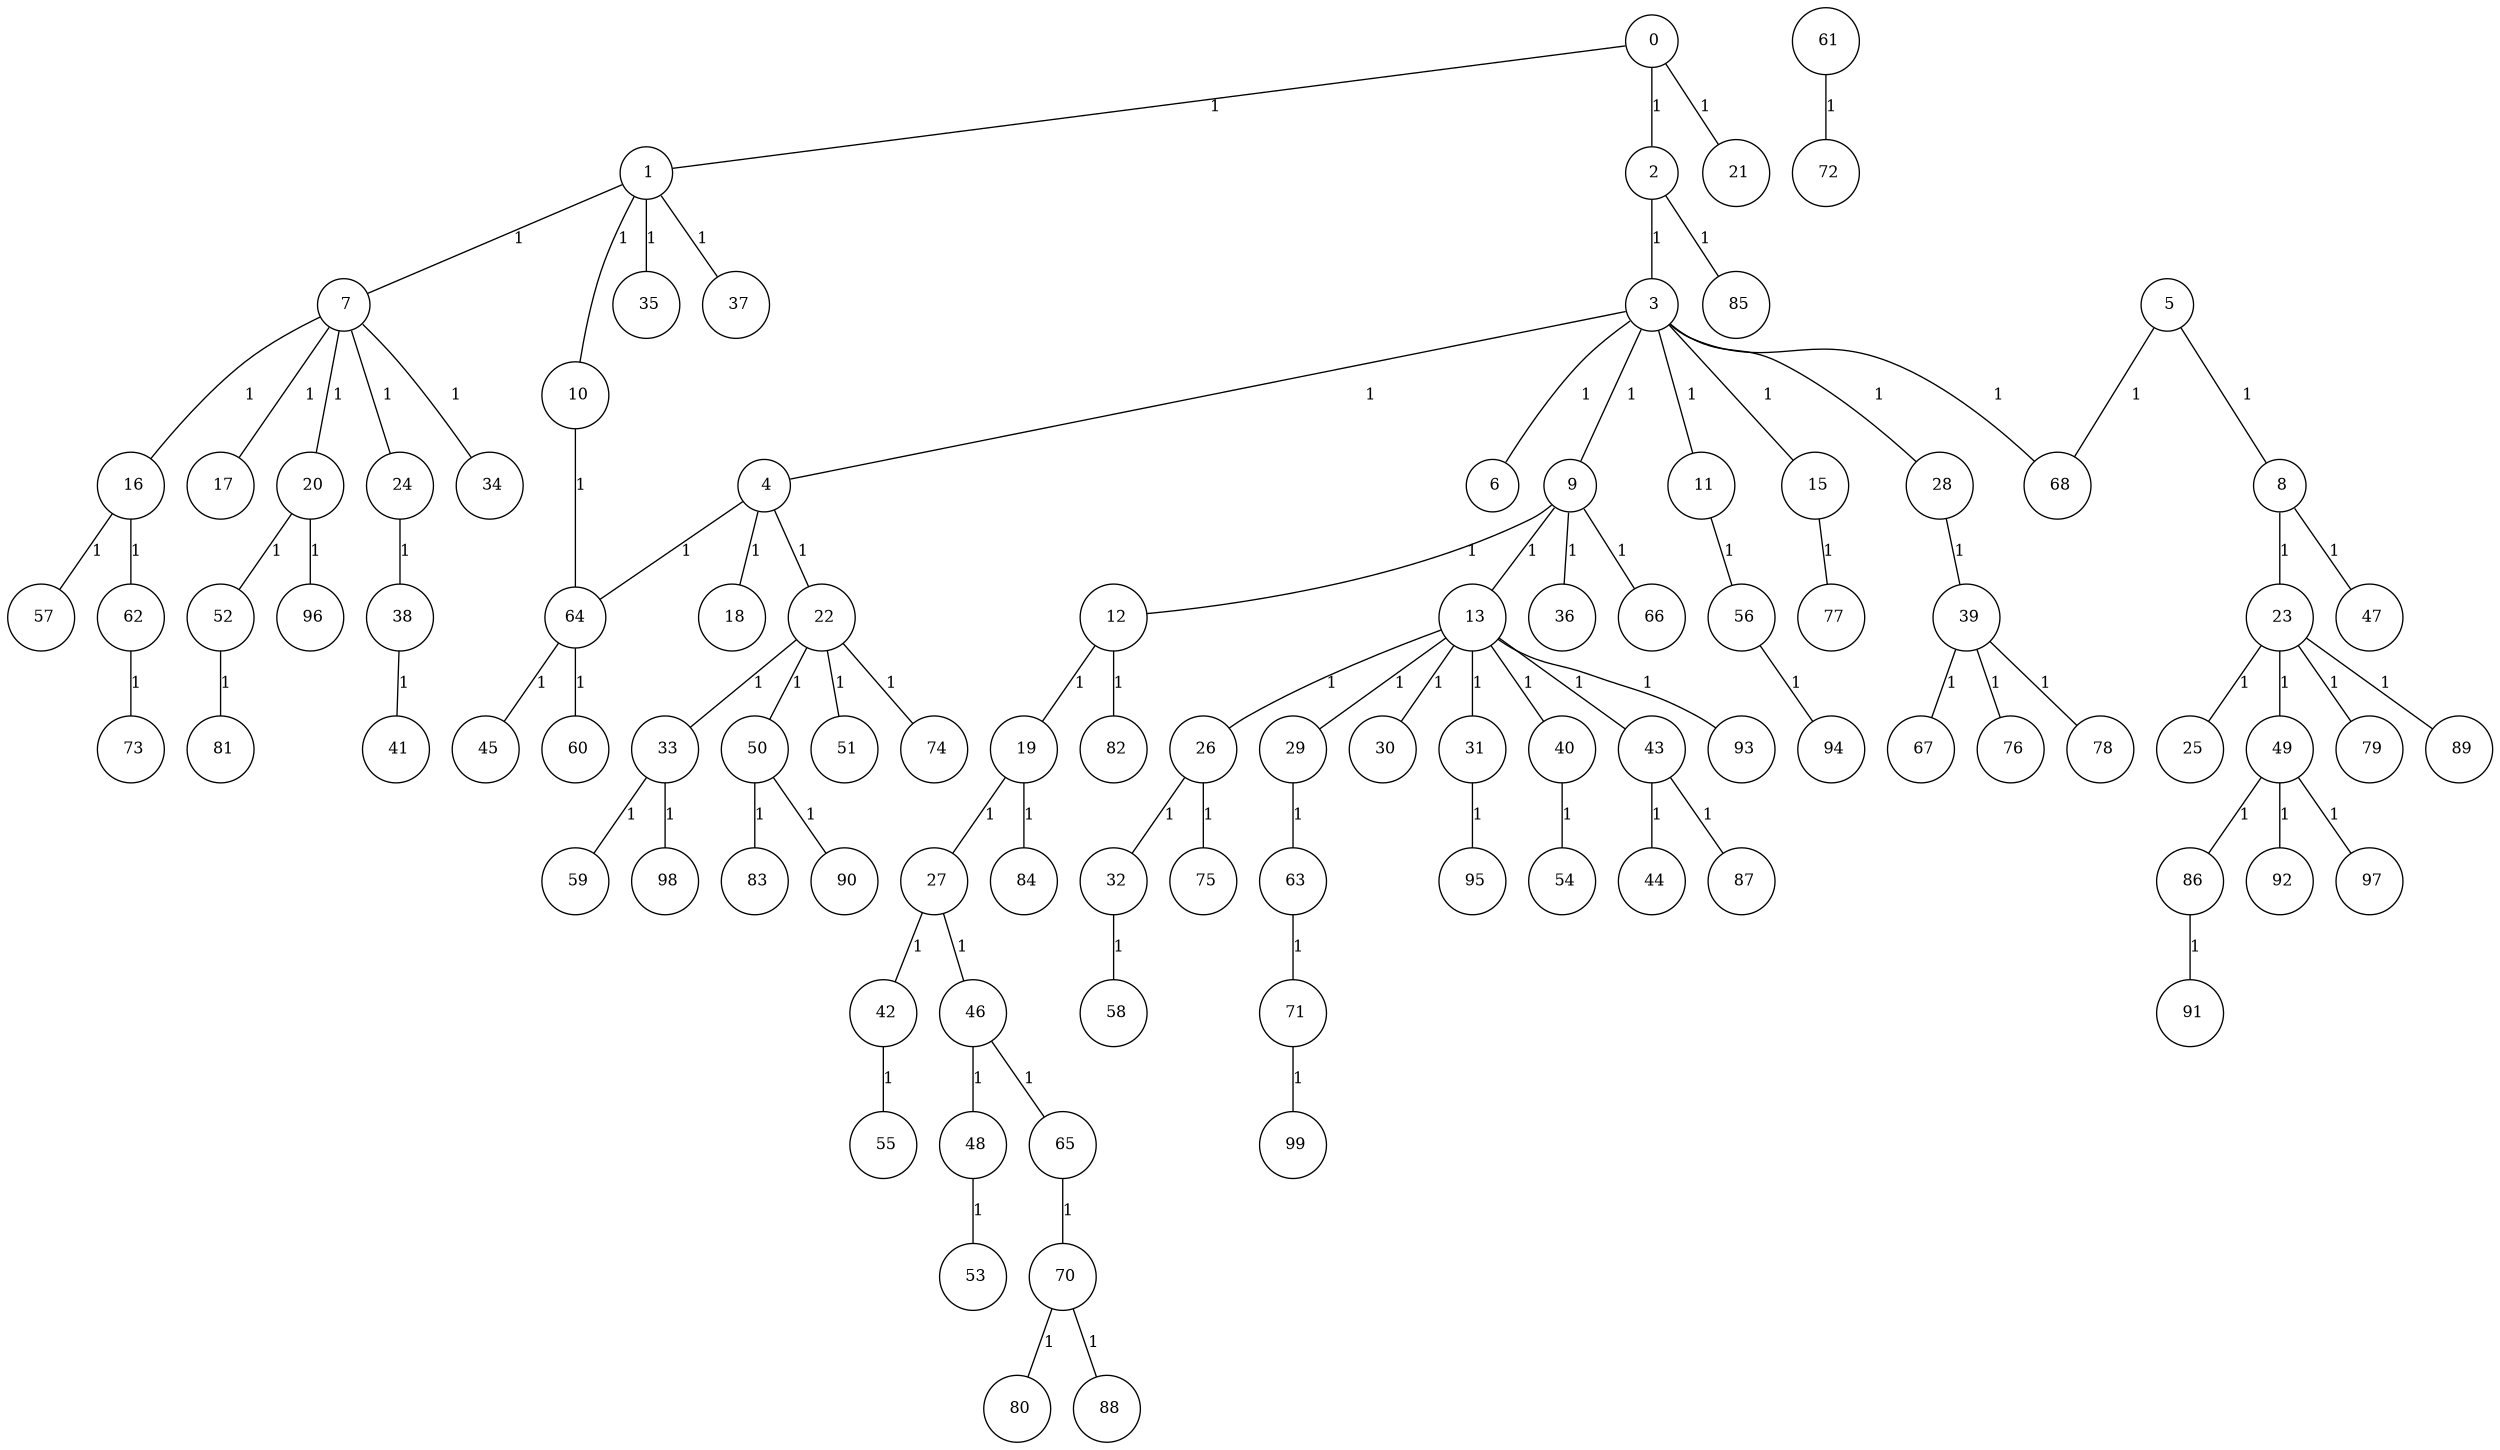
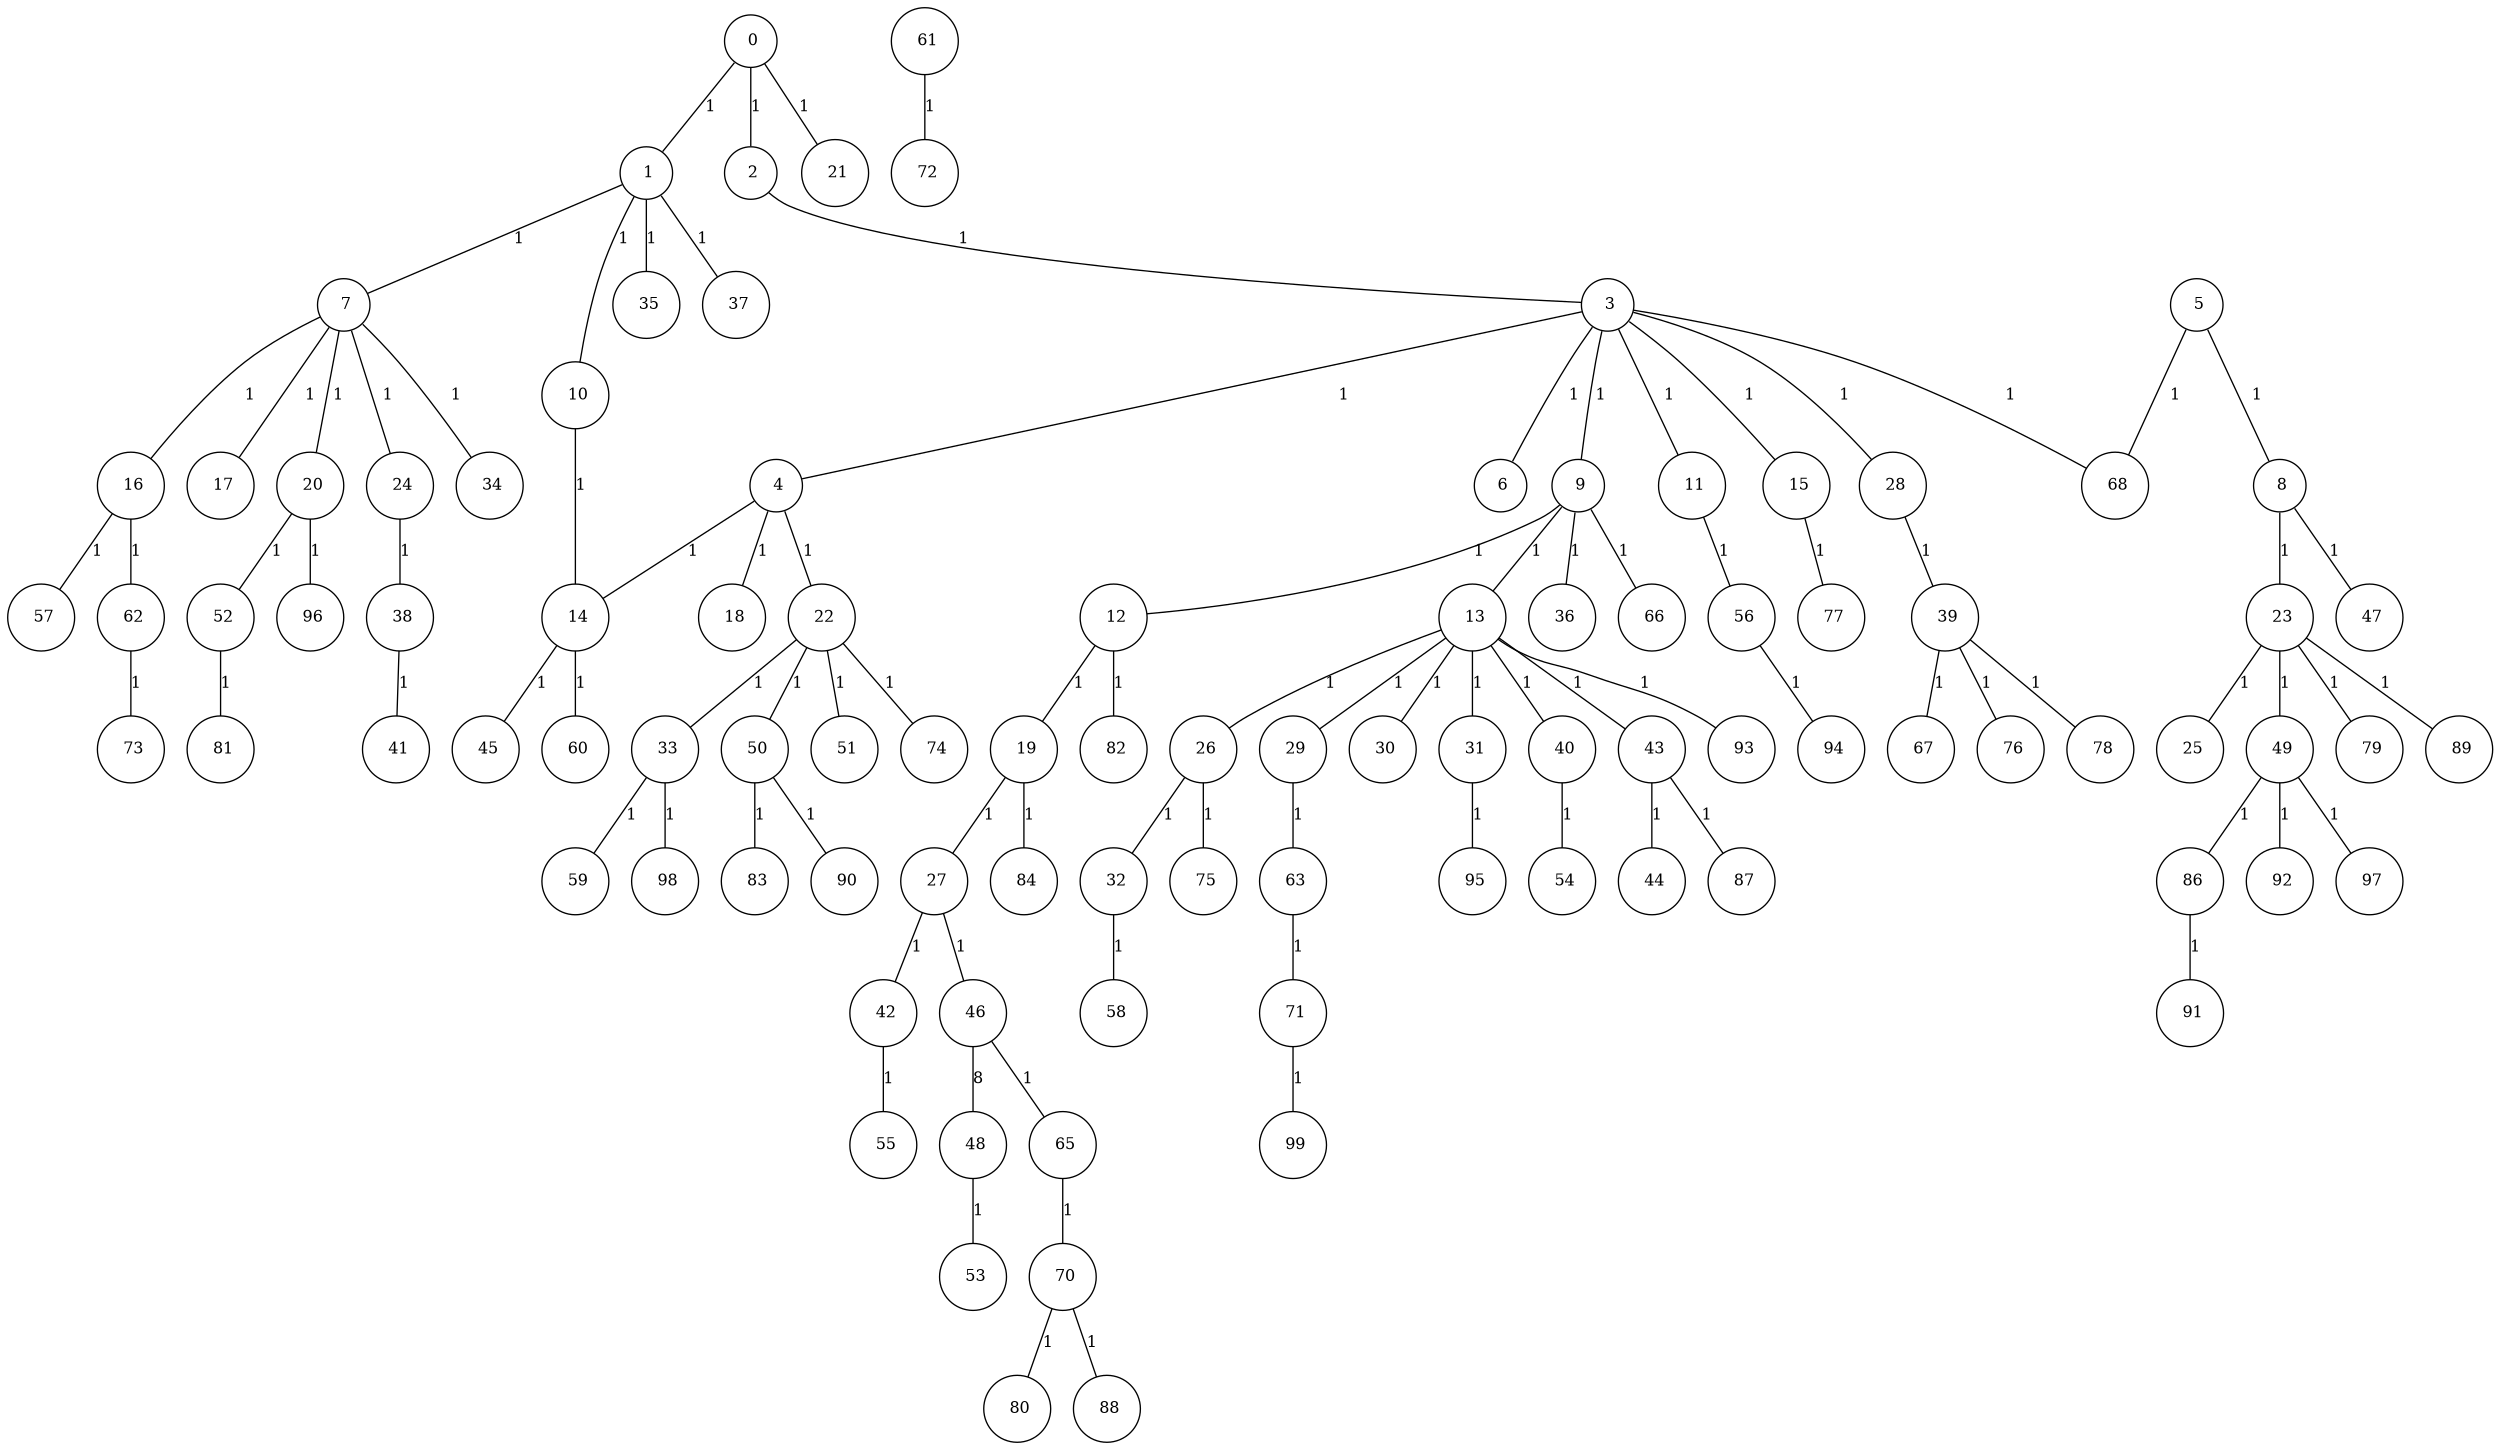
  graph {
    fixedsize="true;"
    node [color=black fontsize=12 hight=.12 shape=circle]
    edge [fontsize=12]
    n1 [label=" 0" width=.12]
    n2 [label=" 1" width=.12]
    n3 [label=" 2" width=.12]
    n4 [label=" 21" width=.12]
    n5 [label=" 7" width=.12]
    n6 [label=" 10" width=.12]
    n7 [label=" 35" width=.12]
    n8 [label=" 37" width=.12]
    n9 [label=" 3" width=.12]
-   n10 [label=" 85" width=.12]
    n11 [label=" 16" width=.12]
    n12 [label=" 17" width=.12]
    n13 [label=" 20" width=.12]
    n14 [label=" 24" width=.12]
    n15 [label=" 34" width=.12]
-   n16 [label=64 width=.12]
+   n16 [label=" 14" width=.12]
    n17 [label=" 4" width=.12]
    n18 [label=" 6" width=.12]
    n19 [label=" 9" width=.12]
    n20 [label=" 11" width=.12]
    n21 [label=" 15" width=.12]
    n22 [label=" 28" width=.12]
    n23 [label=" 68" width=.12]
    n24 [label=" 18" width=.12]
    n25 [label=" 22" width=.12]
    n26 [label=" 5" width=.12]
    n27 [label=" 8" width=.12]
    n28 [label=" 12" width=.12]
    n29 [label=" 13" width=.12]
    n30 [label=" 36" width=.12]
    n31 [label=" 66" width=.12]
    n32 [label=" 56" width=.12]
    n33 [label=" 77" width=.12]
    n34 [label=" 39" width=.12]
    n35 [label=" 45" width=.12]
    n36 [label=" 60" width=.12]
    n37 [label=" 33" width=.12]
    n38 [label=" 50" width=.12]
    n39 [label=" 51" width=.12]
    n40 [label=" 74" width=.12]
    n41 [label=" 23" width=.12]
    n42 [label=" 47" width=.12]
    n43 [label=" 57" width=.12]
    n44 [label=" 62" width=.12]
    n45 [label=" 52" width=.12]
    n46 [label=" 96" width=.12]
    n47 [label=" 38" width=.12]
    n48 [label=" 25" width=.12]
    n49 [label=" 49" width=.12]
    n50 [label=" 79" width=.12]
    n51 [label=" 89" width=.12]
    n52 [label=" 19" width=.12]
    n53 [label=" 82" width=.12]
    n54 [label=" 26" width=.12]
    n55 [label=" 29" width=.12]
    n56 [label=" 30" width=.12]
    n57 [label=" 31" width=.12]
    n58 [label=" 40" width=.12]
    n59 [label=" 43" width=.12]
    n60 [label=" 93" width=.12]
    n61 [label=" 61" width=.12]
    n62 [label=" 72" width=.12]
    n63 [label=" 94" width=.12]
    n64 [label=" 27" width=.12]
    n65 [label=" 84" width=.12]
    n66 [label=" 32" width=.12]
    n67 [label=" 75" width=.12]
    n68 [label=" 63" width=.12]
    n69 [label=" 95" width=.12]
    n70 [label=" 54" width=.12]
    n71 [label=" 44" width=.12]
    n72 [label=" 87" width=.12]
    n73 [label=" 73" width=.12]
    n74 [label=" 42" width=.12]
    n75 [label=" 46" width=.12]
    n76 [label=" 81" width=.12]
    n77 [label=" 59" width=.12]
    n78 [label=" 98" width=.12]
    n79 [label=" 83" width=.12]
    n80 [label=" 90" width=.12]
    n81 [label=" 86" width=.12]
    n82 [label=" 92" width=.12]
    n83 [label=" 97" width=.12]
    n84 [label=" 41" width=.12]
    n85 [label=" 58" width=.12]
    n86 [label=" 55" width=.12]
    n87 [label=" 48" width=.12]
    n88 [label=" 65" width=.12]
    n89 [label=" 67" width=.12]
    n90 [label=" 76" width=.12]
    n91 [label=" 78" width=.12]
    n92 [label=" 71" width=.12]
    n93 [label=" 53" width=.12]
    n94 [label=" 70" width=.12]
    n95 [label=" 91" width=.12]
    n96 [label=" 99" width=.12]
    n97 [label=" 80" width=.12]
    n98 [label=" 88" width=.12]
    n1 -- n2 [label=1]
    n1 -- n3 [label=1]
    n1 -- n4 [label=1]
    n2 -- n5 [label=1]
    n2 -- n6 [label=1]
    n2 -- n7 [label=1]
    n2 -- n8 [label=1]
    n3 -- n9 [label=1]
-   n3 -- n10 [label=1]
    n5 -- n11 [label=1]
    n5 -- n12 [label=1]
    n5 -- n13 [label=1]
    n5 -- n14 [label=1]
    n5 -- n15 [label=1]
    n6 -- n16 [label=1]
    n9 -- n17 [label=1]
    n9 -- n18 [label=1]
    n9 -- n19 [label=1]
    n9 -- n20 [label=1]
    n9 -- n21 [label=1]
    n9 -- n22 [label=1]
    n9 -- n23 [label=1]
    n11 -- n43 [label=1]
    n11 -- n44 [label=1]
    n13 -- n45 [label=1]
    n13 -- n46 [label=1]
    n14 -- n47 [label=1]
    n16 -- n35 [label=1]
    n16 -- n36 [label=1]
    n17 -- n16 [label=1]
    n17 -- n24 [label=1]
    n17 -- n25 [label=1]
    n19 -- n28 [label=1]
    n19 -- n29 [label=1]
    n19 -- n30 [label=1]
    n19 -- n31 [label=1]
    n20 -- n32 [label=1]
    n21 -- n33 [label=1]
    n22 -- n34 [label=1]
    n25 -- n37 [label=1]
    n25 -- n38 [label=1]
    n25 -- n39 [label=1]
    n25 -- n40 [label=1]
    n26 -- n23 [label=1]
    n26 -- n27 [label=1]
    n27 -- n41 [label=1]
    n27 -- n42 [label=1]
    n28 -- n52 [label=1]
    n28 -- n53 [label=1]
    n29 -- n54 [label=1]
    n29 -- n55 [label=1]
    n29 -- n56 [label=1]
    n29 -- n57 [label=1]
    n29 -- n58 [label=1]
    n29 -- n59 [label=1]
    n29 -- n60 [label=1]
    n32 -- n63 [label=1]
    n34 -- n89 [label=1]
    n34 -- n90 [label=1]
    n34 -- n91 [label=1]
    n37 -- n77 [label=1]
    n37 -- n78 [label=1]
    n38 -- n79 [label=1]
    n38 -- n80 [label=1]
    n41 -- n48 [label=1]
    n41 -- n49 [label=1]
    n41 -- n50 [label=1]
    n41 -- n51 [label=1]
    n44 -- n73 [label=1]
    n45 -- n76 [label=1]
    n47 -- n84 [label=1]
    n49 -- n81 [label=1]
    n49 -- n82 [label=1]
    n49 -- n83 [label=1]
    n52 -- n64 [label=1]
    n52 -- n65 [label=1]
    n54 -- n66 [label=1]
    n54 -- n67 [label=1]
    n55 -- n68 [label=1]
    n57 -- n69 [label=1]
    n58 -- n70 [label=1]
    n59 -- n71 [label=1]
    n59 -- n72 [label=1]
    n61 -- n62 [label=1]
    n64 -- n74 [label=1]
    n64 -- n75 [label=1]
    n66 -- n85 [label=1]
    n68 -- n92 [label=1]
    n74 -- n86 [label=1]
-   n75 -- n87 [label=1]
+   n75 -- n87 [label=8]
    n75 -- n88 [label=1]
    n81 -- n95 [label=1]
    n87 -- n93 [label=1]
    n88 -- n94 [label=1]
    n92 -- n96 [label=1]
    n94 -- n97 [label=1]
    n94 -- n98 [label=1]
  }
